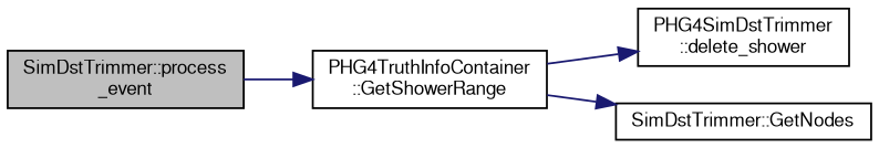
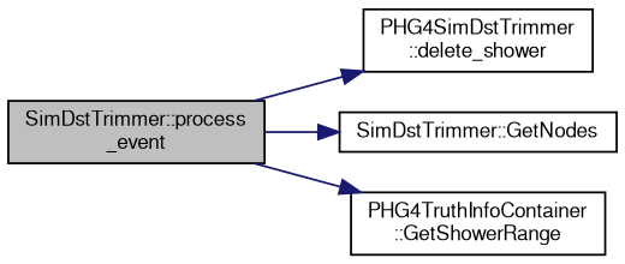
  digraph {
    rankdir=LR
    node [color=black fontname=FreeSans fontsize=10 shape=record]
    edge [color=midnightblue fontname=FreeSans fontsize=10 labelfontname=FreeSans labelfontsize=10 style=solid]
    n1 [fillcolor=grey75 fontcolor=black height=0.2 label="SimDstTrimmer::process\l_event" style=filled width=0.4]
    n2 [height=0.2 label="PHG4SimDstTrimmer\l::delete_shower" width=0.4]
    n3 [height=0.2 label="SimDstTrimmer::GetNodes" width=0.4]
    n4 [height=0.2 label="PHG4TruthInfoContainer\l::GetShowerRange" width=0.4]
-   n4 -> n2
-   n4 -> n3
+   n1 -> n2
+   n1 -> n3
    n1 -> n4
  }
